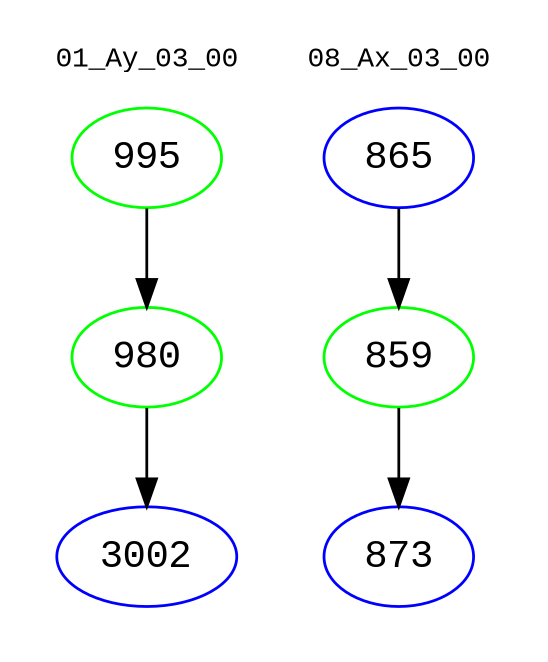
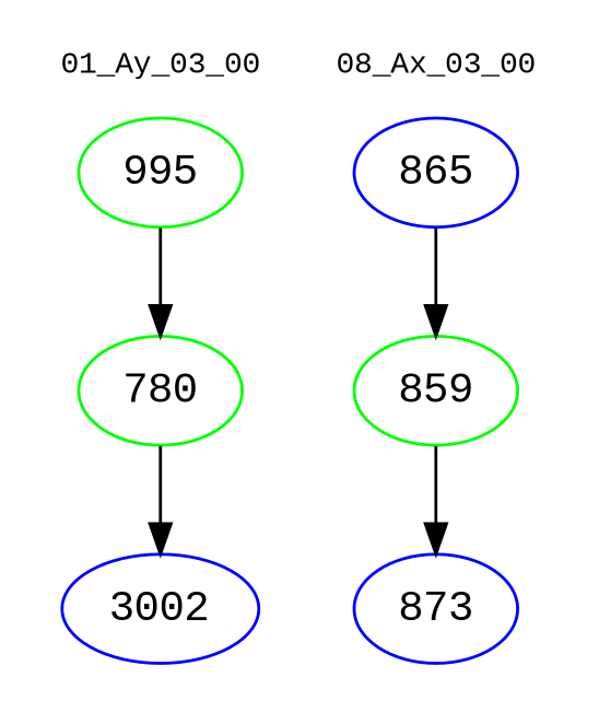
  digraph {
    fontname="Liberation Mono"
    node [color=green fontname="Liberation Mono"]
    edge [color=black fontname="Liberation Mono"]
    n1 [label=995]
-   n2 [label=980]
+   n2 [label=780]
    n3 [color=blue label=3002]
    n4 [color=blue label=865]
    n5 [label=859]
    n6 [color=blue label=873]
    subgraph cluster_1 {
      color=white
      fontsize=10
      label="01_Ay_03_00"
      n1
      n2
      n3
    }
    subgraph cluster_2 {
      color=white
      fontsize=10
      label="08_Ax_03_00"
      n4
      n5
      n6
    }
    n1 -> n2
    n2 -> n3
    n4 -> n5
    n5 -> n6
  }
